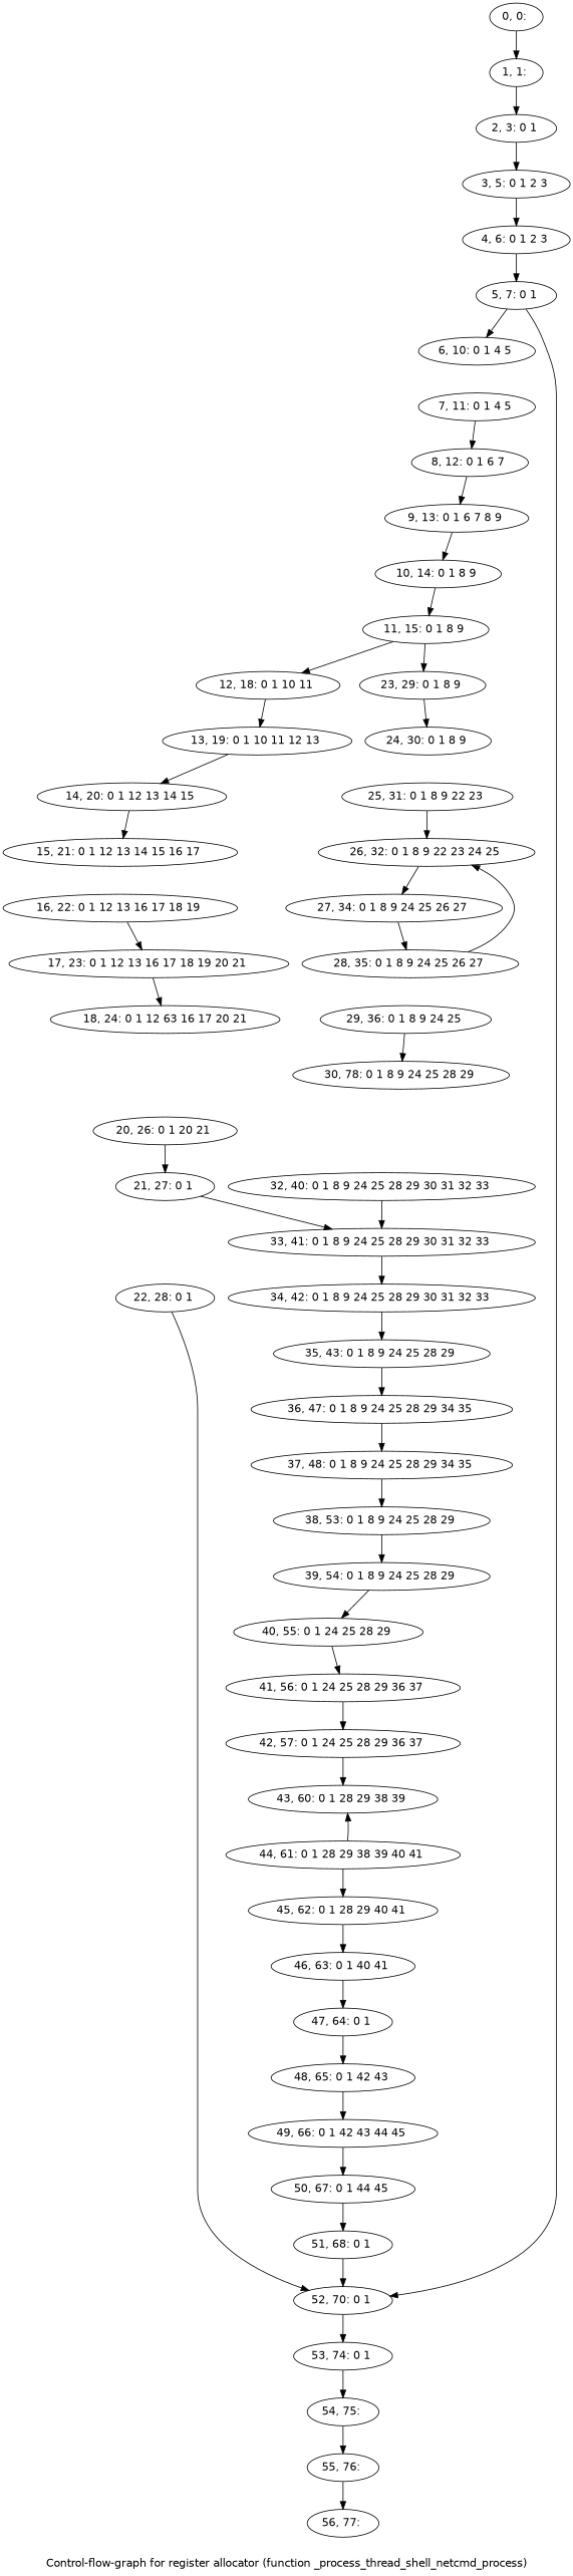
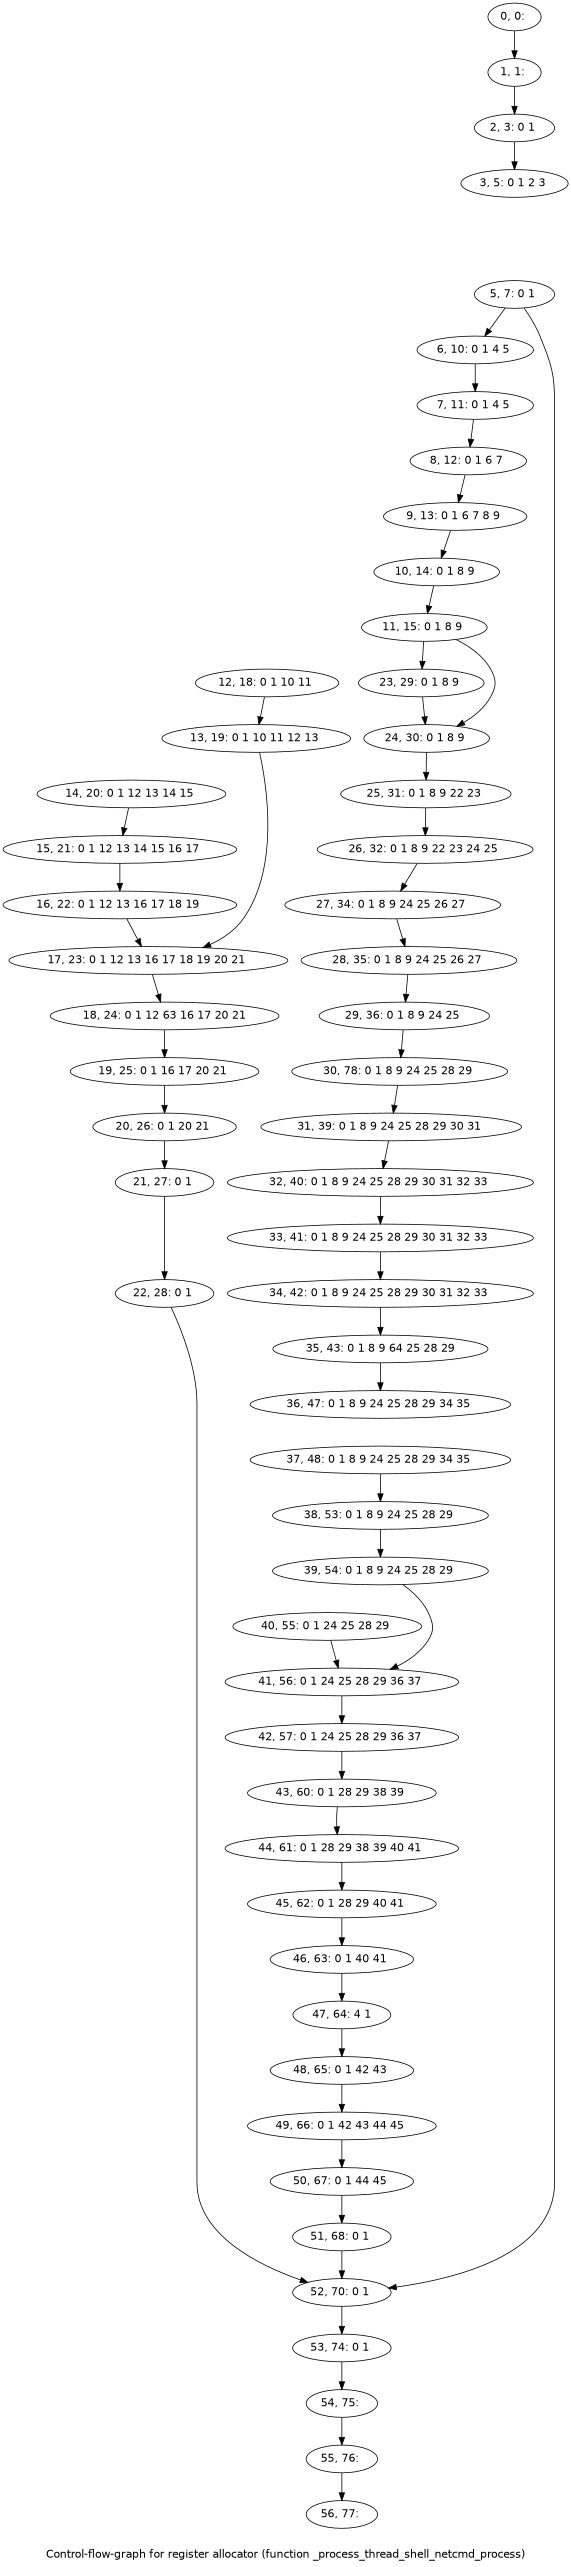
  digraph {
    fontname="DejaVu Sans"
    label="Control-flow-graph for register allocator (function _process_thread_shell_netcmd_process)"
    node [fontname="DejaVu Sans"]
    edge [fontname="DejaVu Sans"]
    n1 [label="0, 0: "]
    n2 [label="1, 1: "]
    n3 [label="2, 3: 0 1 "]
    n4 [label="3, 5: 0 1 2 3 "]
-   n5 [label="4, 6: 0 1 2 3 "]
    n6 [label="5, 7: 0 1 "]
    n7 [label="6, 10: 0 1 4 5 "]
    n8 [label="52, 70: 0 1 "]
    n9 [label="7, 11: 0 1 4 5 "]
    n10 [label="53, 74: 0 1 "]
    n11 [label="8, 12: 0 1 6 7 "]
    n12 [label="9, 13: 0 1 6 7 8 9 "]
    n13 [label="10, 14: 0 1 8 9 "]
    n14 [label="11, 15: 0 1 8 9 "]
    n15 [label="12, 18: 0 1 10 11 "]
    n16 [label="23, 29: 0 1 8 9 "]
    n17 [label="13, 19: 0 1 10 11 12 13 "]
    n18 [label="24, 30: 0 1 8 9 "]
    n19 [label="14, 20: 0 1 12 13 14 15 "]
    n20 [label="15, 21: 0 1 12 13 14 15 16 17 "]
    n21 [label="16, 22: 0 1 12 13 16 17 18 19 "]
    n22 [label="17, 23: 0 1 12 13 16 17 18 19 20 21 "]
    n23 [label="18, 24: 0 1 12 63 16 17 20 21"]
+   n24 [label="19, 25: 0 1 16 17 20 21 "]
    n25 [label="20, 26: 0 1 20 21 "]
    n26 [label="21, 27: 0 1 "]
    n27 [label="22, 28: 0 1 "]
    n28 [label="25, 31: 0 1 8 9 22 23 "]
    n29 [label="26, 32: 0 1 8 9 22 23 24 25 "]
    n30 [label="27, 34: 0 1 8 9 24 25 26 27 "]
    n31 [label="28, 35: 0 1 8 9 24 25 26 27 "]
    n32 [label="29, 36: 0 1 8 9 24 25 "]
    n33 [label="30, 78: 0 1 8 9 24 25 28 29 "]
+   n34 [label="31, 39: 0 1 8 9 24 25 28 29 30 31 "]
    n35 [label="32, 40: 0 1 8 9 24 25 28 29 30 31 32 33 "]
    n36 [label="33, 41: 0 1 8 9 24 25 28 29 30 31 32 33 "]
    n37 [label="34, 42: 0 1 8 9 24 25 28 29 30 31 32 33 "]
-   n38 [label="35, 43: 0 1 8 9 24 25 28 29 "]
+   n38 [label="35, 43: 0 1 8 9 64 25 28 29"]
    n39 [label="36, 47: 0 1 8 9 24 25 28 29 34 35 "]
    n40 [label="37, 48: 0 1 8 9 24 25 28 29 34 35 "]
    n41 [label="38, 53: 0 1 8 9 24 25 28 29 "]
    n42 [label="39, 54: 0 1 8 9 24 25 28 29 "]
    n43 [label="40, 55: 0 1 24 25 28 29 "]
    n44 [label="41, 56: 0 1 24 25 28 29 36 37 "]
    n45 [label="42, 57: 0 1 24 25 28 29 36 37 "]
    n46 [label="43, 60: 0 1 28 29 38 39 "]
    n47 [label="44, 61: 0 1 28 29 38 39 40 41 "]
    n48 [label="45, 62: 0 1 28 29 40 41 "]
    n49 [label="46, 63: 0 1 40 41 "]
-   n50 [label="47, 64: 0 1 "]
+   n50 [label="47, 64: 4 1"]
    n51 [label="48, 65: 0 1 42 43 "]
    n52 [label="49, 66: 0 1 42 43 44 45 "]
    n53 [label="50, 67: 0 1 44 45 "]
    n54 [label="51, 68: 0 1 "]
    n55 [label="54, 75: "]
    n56 [label="55, 76: "]
    n57 [label="56, 77: "]
    n1 -> n2
    n2 -> n3
    n3 -> n4
-   n4 -> n5
-   n5 -> n6
    n6 -> n7
    n6 -> n8
+   n7 -> n9
    n8 -> n10
    n9 -> n11
    n10 -> n55
    n11 -> n12
    n12 -> n13
    n13 -> n14
-   n14 -> n15
+   n14 -> n18
    n14 -> n16
    n15 -> n17
    n16 -> n18
-   n17 -> n19
+   n17 -> n22
+   n18 -> n28
    n19 -> n20
+   n20 -> n21
    n21 -> n22
    n22 -> n23
+   n23 -> n24
+   n24 -> n25
    n25 -> n26
-   n26 -> n36
+   n26 -> n27
    n27 -> n8
    n28 -> n29
    n29 -> n30
    n30 -> n31
-   n31 -> n29
+   n31 -> n32
    n32 -> n33
+   n33 -> n34
+   n34 -> n35
    n35 -> n36
    n36 -> n37
    n37 -> n38
    n38 -> n39
-   n39 -> n40
    n40 -> n41
    n41 -> n42
-   n42 -> n43
+   n42 -> n44
    n43 -> n44
    n44 -> n45
    n45 -> n46
-   n47 -> n46
+   n46 -> n47
    n47 -> n48
    n48 -> n49
    n49 -> n50
    n50 -> n51
    n51 -> n52
    n52 -> n53
    n53 -> n54
    n54 -> n8
    n55 -> n56
    n56 -> n57
  }
